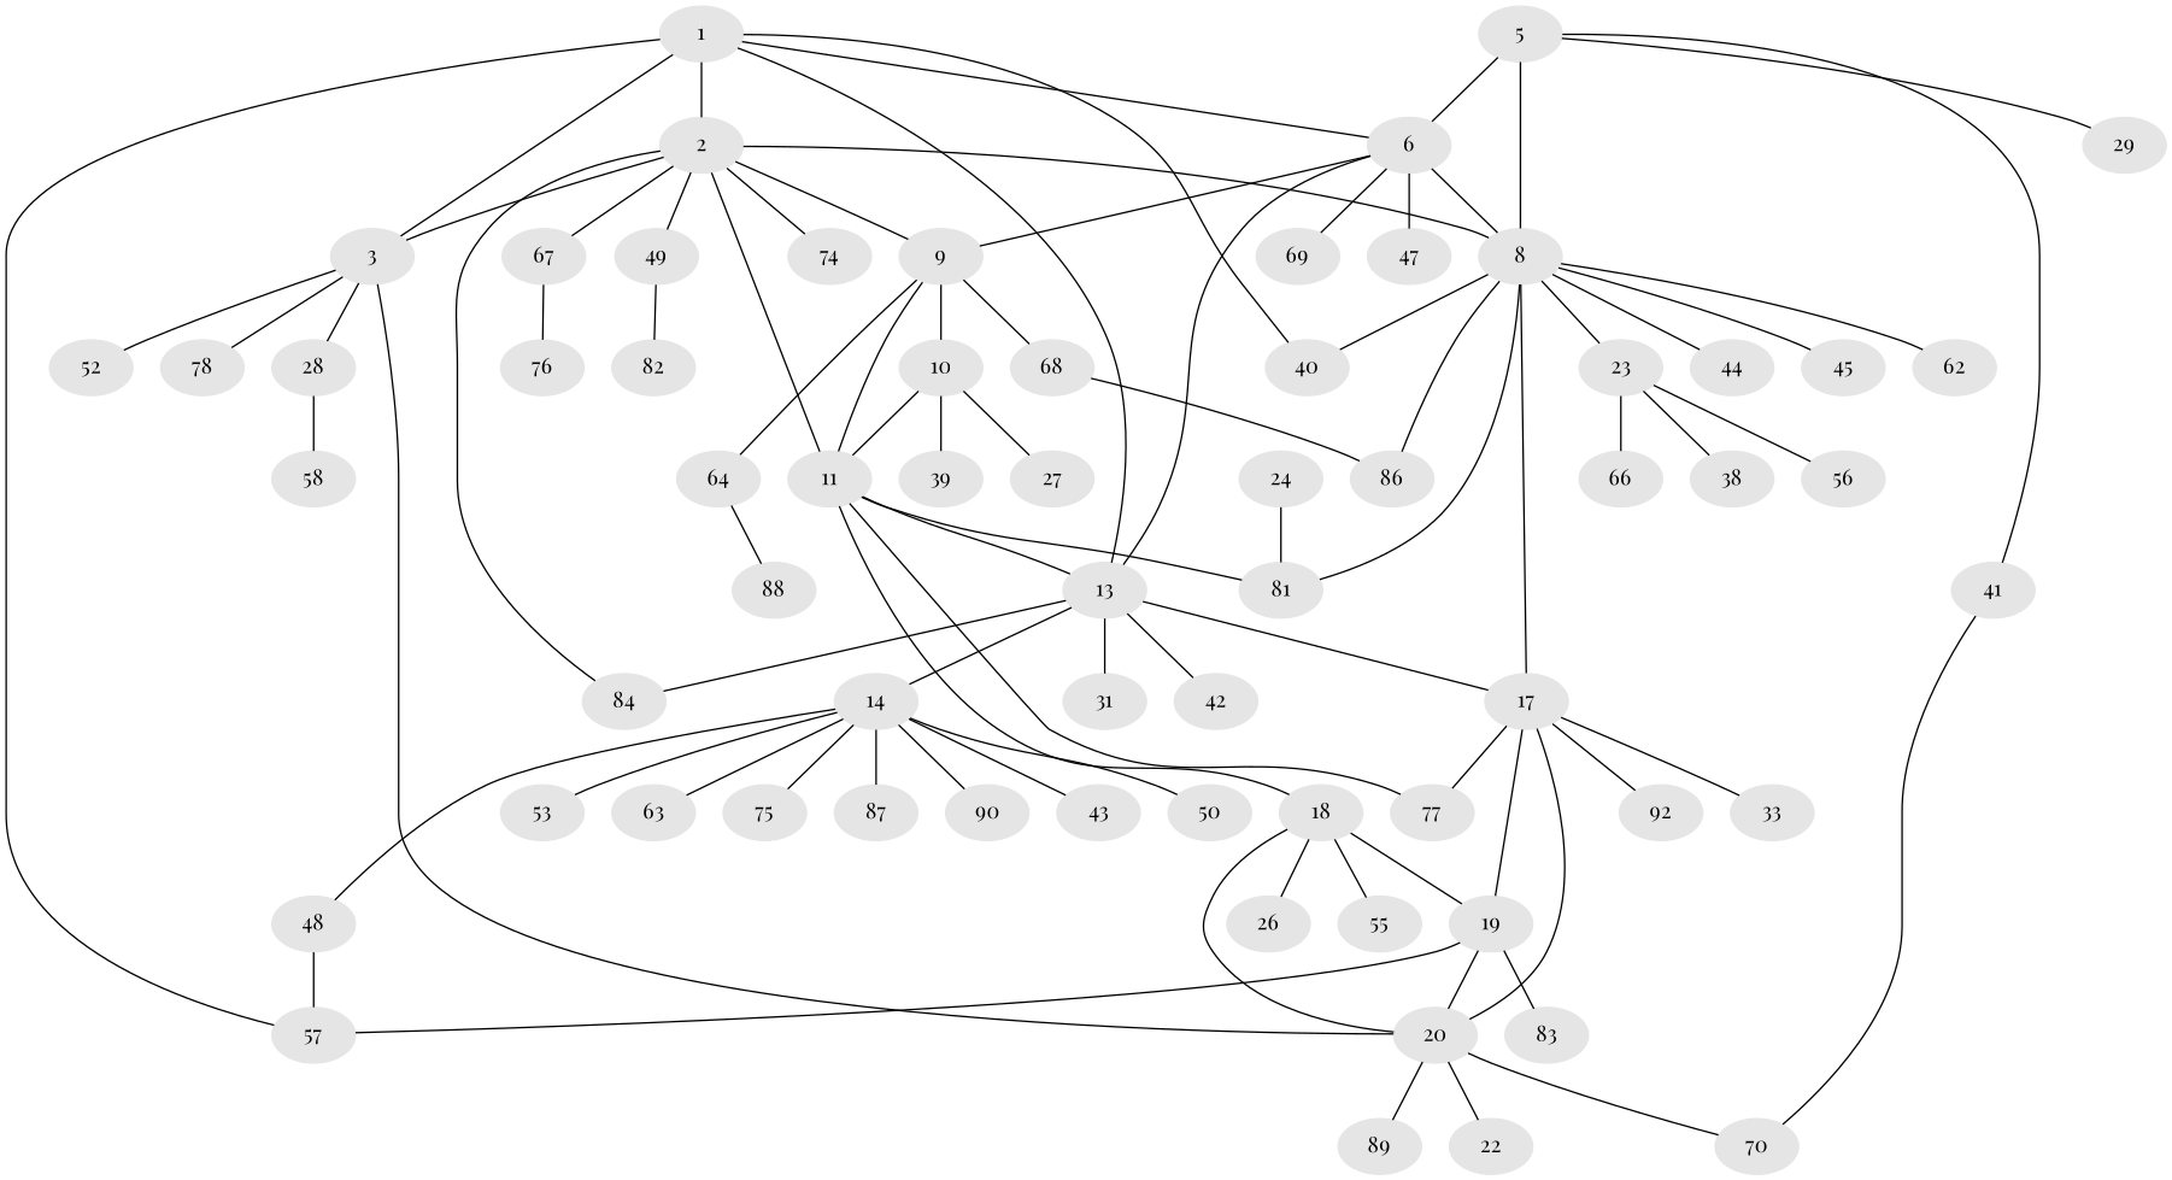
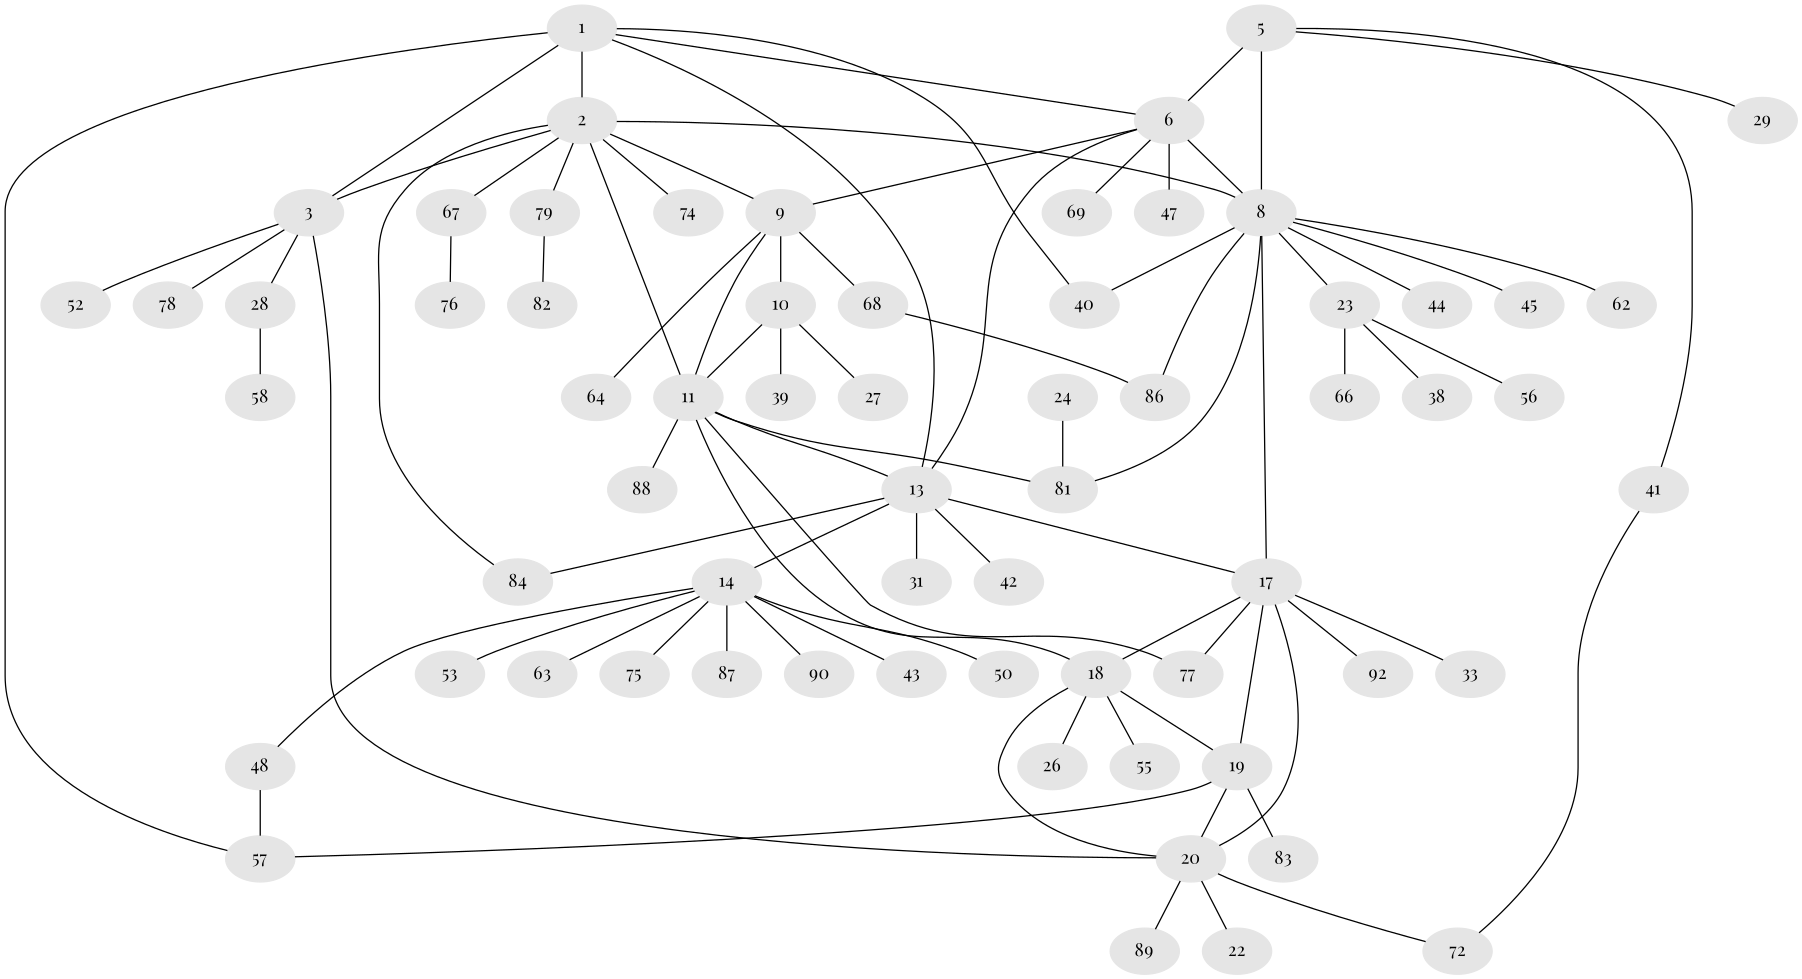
  graph {
    fontname="Playfair Display"
    node [color=gray90 fontname="Playfair Display" style=filled]
    edge [fontname="Playfair Display"]
    1 [super="+4"]
    2 [super="+80"]
    3 [super="+46"]
    6 [super="+7"]
    13 [super="+15"]
    40
    57 [super="+65"]
    8 [super="+21"]
    9 [super="+12"]
    11 [super="+35"]
    67
    74
-   79 [label=49]
+   79
    84
    20 [super="+30"]
    28 [super="+36"]
    52
    78
    47 [super="+73"]
    69
    17 [super="+51"]
    14 [super="+16"]
    31
    42 [super="+72"]
    24 [super="+71"]
    81 [super="+85"]
    23 [super="+37"]
    44
    45
    62
    86
    10 [super="+25"]
    64
    68
    18 [super="+49"]
    77
    88
    76
    82
    22 [super="+54"]
-   70
+   70 [label=72]
    89
    58
    5 [super="+60"]
    29
    41 [super="+61"]
    19 [super="+34"]
    n48 [label=92]
    33
    38
    56
    66
    27
    39 [super="+59"]
    26
    55
    43
    48
    50
    53
    63
    75
    87
    90
    83
    1 -- 2 [weight=2]
    1 -- 3 [weight=2]
    1 -- 6
    1 -- 13
    1 -- 40
    1 -- 57
    2 -- 3
    2 -- 8
    2 -- 9
    2 -- 11
    2 -- 67
    2 -- 74
    2 -- 79
    2 -- 84
    3 -- 20
    3 -- 28
    3 -- 52
    3 -- 78
    6 -- 13
    6 -- 8 [weight=2]
    6 -- 9
    6 -- 47
    6 -- 69
    13 -- 84
    13 -- 17
    13 -- 14 [weight=4]
    13 -- 31
    13 -- 42
    8 -- 40
    8 -- 17
    8 -- 81
    8 -- 23
    8 -- 44
    8 -- 45
    8 -- 62
    8 -- 86
    9 -- 11 [weight=2]
    9 -- 10 [weight=2]
    9 -- 64
    9 -- 68
    11 -- 13
    11 -- 81
    11 -- 18 [weight=2]
    11 -- 77
-   64 -- 88
+   11 -- 88
    67 -- 76
    79 -- 82
    20 -- 22
    20 -- 70
    20 -- 89
    28 -- 58
    17 -- 20
+   17 -- 18
    17 -- 77
    17 -- 19
    17 -- n48
    17 -- 33
    14 -- 43
    14 -- 48
    14 -- 50
    14 -- 53
    14 -- 63
    14 -- 75
    14 -- 87
    14 -- 90
    24 -- 81
    23 -- 38
    23 -- 56
    23 -- 66
    10 -- 11
    10 -- 27
    10 -- 39
    68 -- 86
    18 -- 20
    18 -- 19
    18 -- 26
    18 -- 55
    5 -- 6 [weight=2]
    5 -- 8
    5 -- 29
    5 -- 41
    41 -- 70
    19 -- 57
    19 -- 20
    19 -- 83
    48 -- 57
  }
